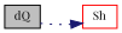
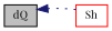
  digraph {
    rankdir=LR
    fontname="Playfair Display"
    node [fontname="Playfair Display" fontsize=10 shape=record]
    n1 [color=black fillcolor=grey75 fontcolor=black height=0.2 label=dQ style=filled width=0.4]
    n2 [color=red height=0.2 label=Sh width=0.4]
-   n1 -> n2 [color=midnightblue fontname="Playfair Display" fontsize=10 labelfontname=FreeSans labelfontsize=10 style=dotted]
+   n2 -> n1 [color=midnightblue fontname="Playfair Display" fontsize=10 labelfontname=FreeSans labelfontsize=10 style=dotted]
  }
